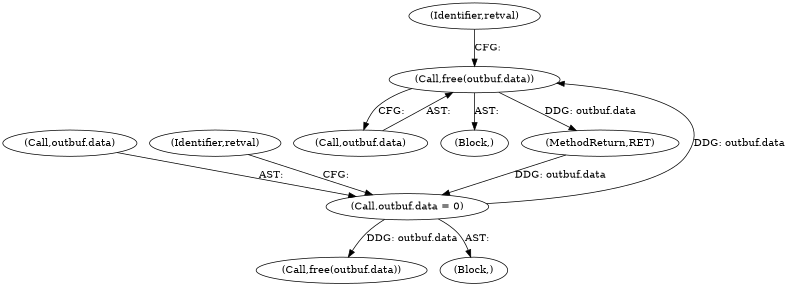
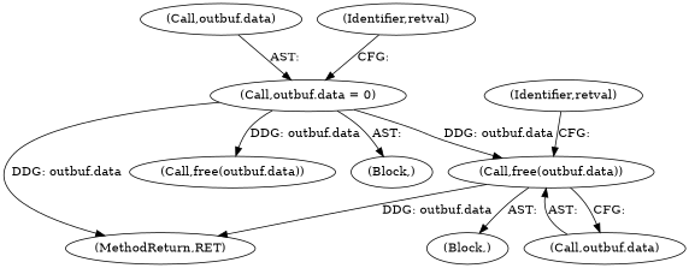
  digraph {
    n1 [label="(Call,free(outbuf.data))"]
    n2 [label="(Call,outbuf.data)"]
    n3 [label="(Block,)"]
    n4 [label="(MethodReturn,RET)"]
    n5 [label="(Call,outbuf.data = 0)"]
    n6 [label="(Call,free(outbuf.data))"]
    n7 [label="(Block,)"]
    n8 [label="(Identifier,retval)"]
    n9 [label="(Call,outbuf.data)"]
    n10 [label="(Identifier,retval)"]
    n1 -> n2 [label="CFG: "]
    n1 -> n3 [label="AST: "]
    n1 -> n4 [label="DDG: outbuf.data"]
    n2 -> n1 [label="AST: "]
    n5 -> n1 [label="DDG: outbuf.data"]
-   n4 -> n5 [label="DDG: outbuf.data"]
+   n5 -> n4 [label="DDG: outbuf.data"]
    n5 -> n6 [label="DDG: outbuf.data"]
    n5 -> n7 [label="AST: "]
    n8 -> n1 [label="CFG: "]
    n9 -> n5 [label="AST: "]
    n10 -> n5 [label="CFG: "]
  }
